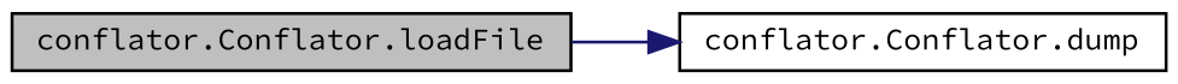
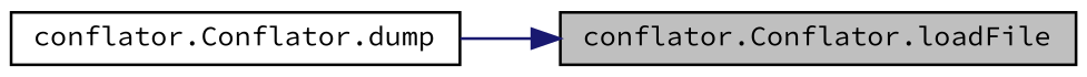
  digraph {
    rankdir=RL
    fontname="Source Code Pro"
    node [color=black fontname="Source Code Pro" fontsize=10 shape=record style=filled]
    n1 [fillcolor=grey75 fontcolor=black height=0.2 label="conflator.Conflator.loadFile" width=0.4]
    n2 [fillcolor=white height=0.2 label="conflator.Conflator.dump" width=0.4]
-   n2 -> n1 [color=midnightblue dir=back fontname="Source Code Pro" fontsize=10 labelfontname=Helvetica labelfontsize=10 style=solid]
+   n1 -> n2 [color=midnightblue dir=back fontname="Source Code Pro" fontsize=10 labelfontname=Helvetica labelfontsize=10 style=solid]
  }
